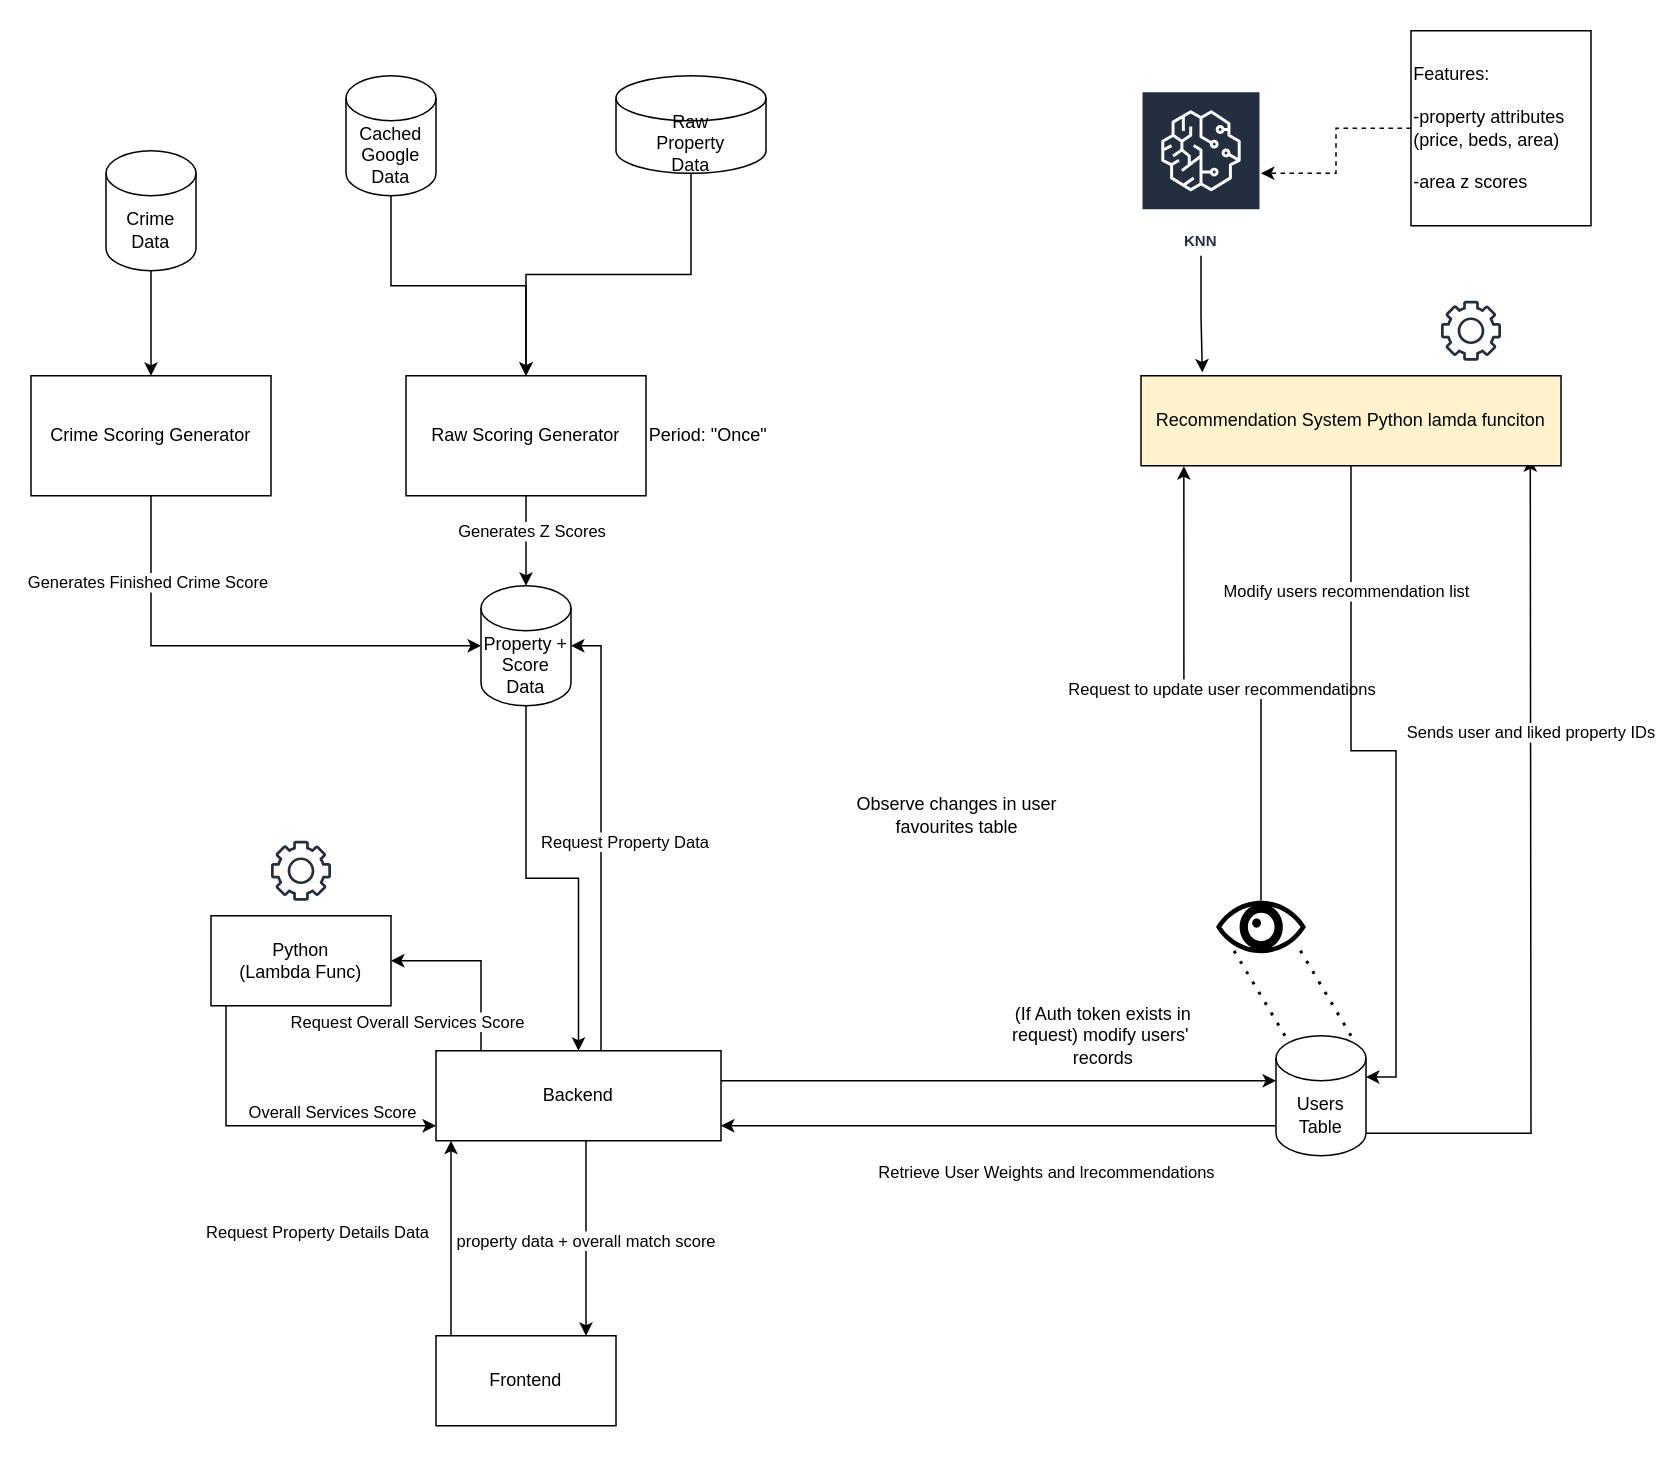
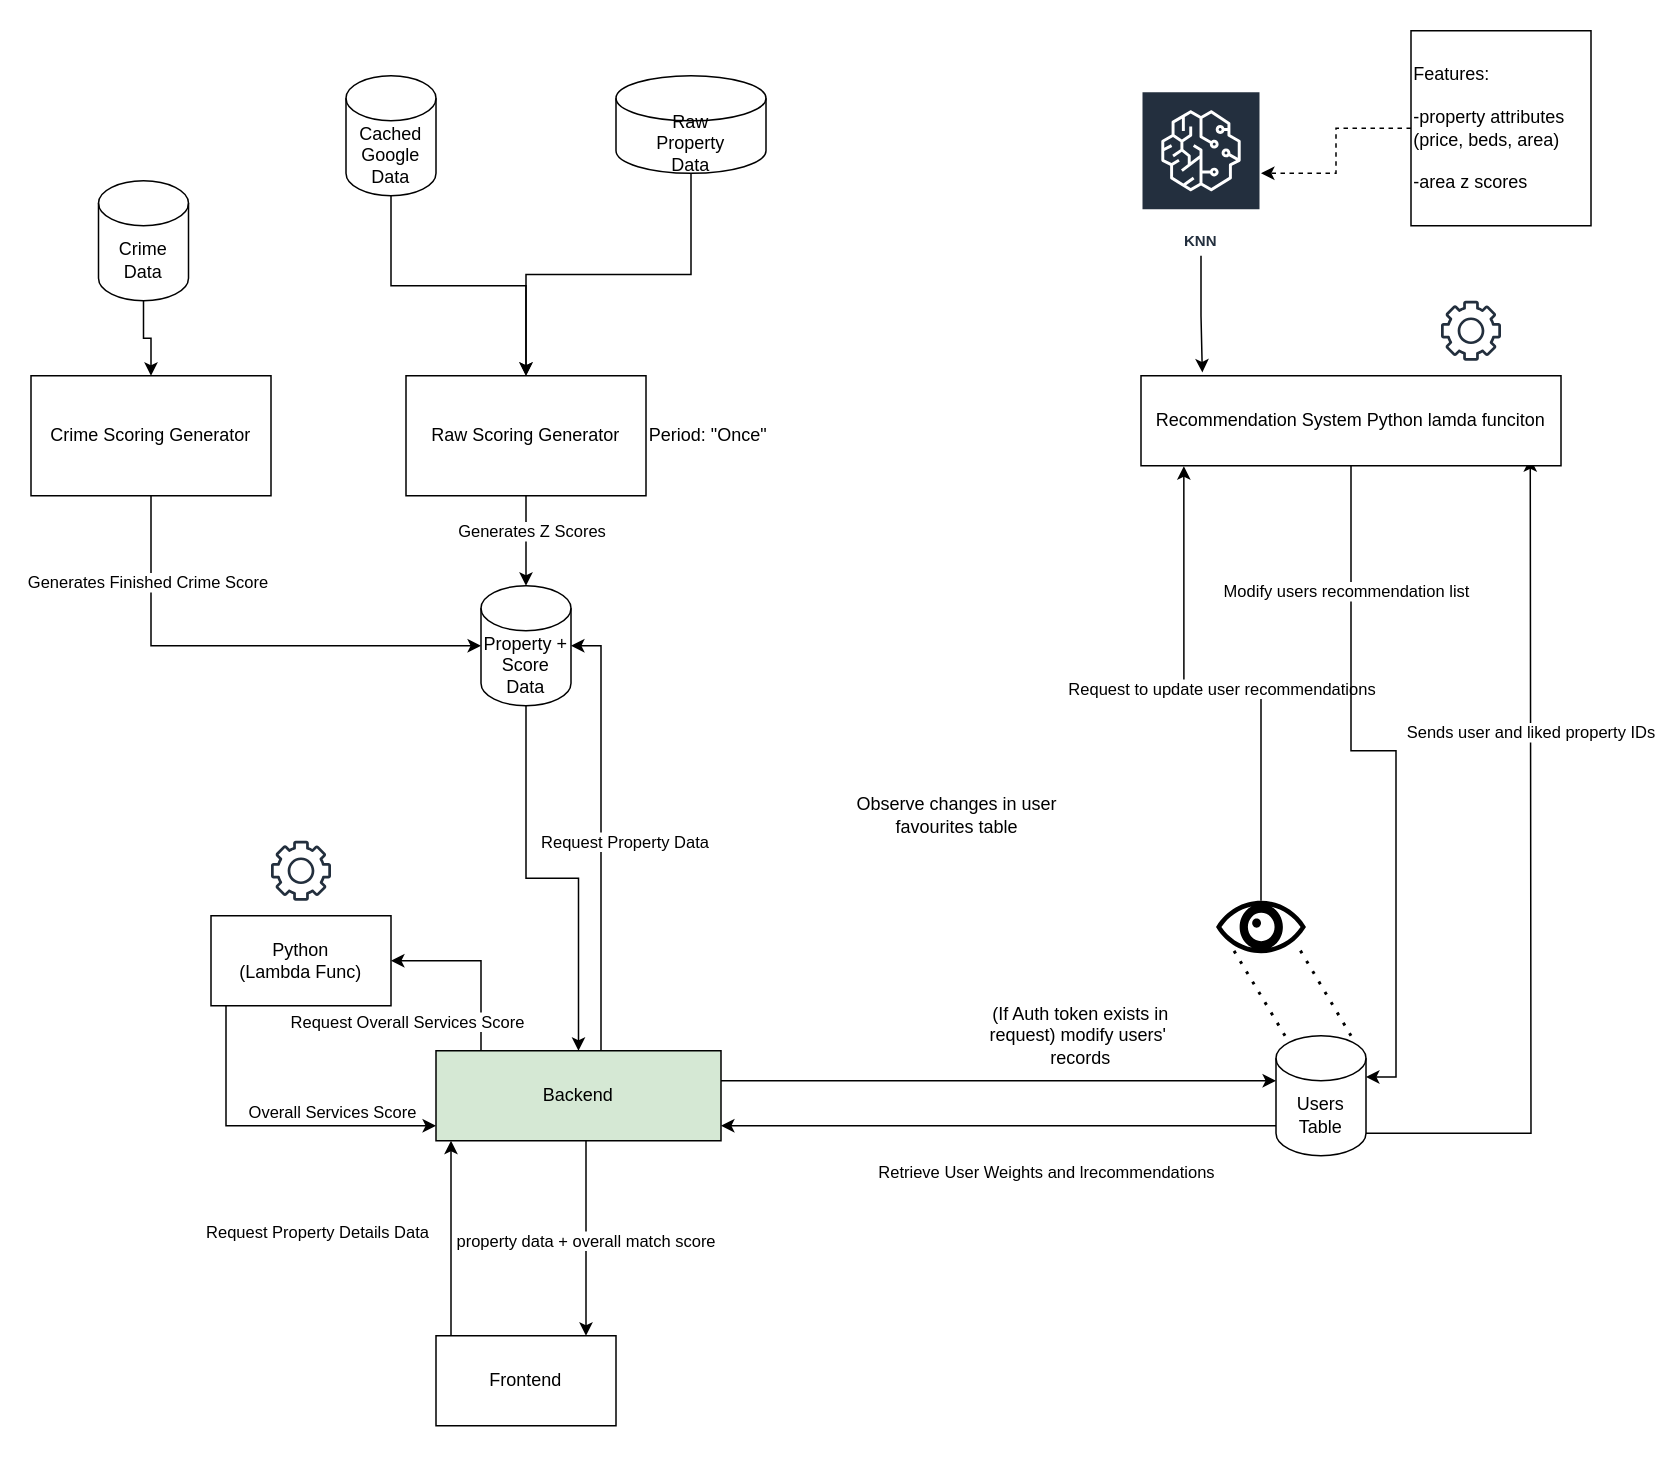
  <mxCell id="0" />
  <mxCell id="1" parent="0" />
  <mxCell id="2" style="edgeStyle=orthogonalEdgeStyle;rounded=0;orthogonalLoop=1;jettySize=auto;html=1;" parent="1" source="4" target="9" edge="1"><mxGeometry relative="1" as="geometry" /></mxCell>
  <mxCell id="3" value="Generates Z Scores" style="edgeLabel;html=1;align=center;verticalAlign=middle;resizable=0;points=[];" parent="2" vertex="1" connectable="0"><mxGeometry x="-0.222" y="3" relative="1" as="geometry"><mxPoint as="offset" /></mxGeometry></mxCell>
  <mxCell id="4" value="Raw Scoring Generator" style="rounded=0;whiteSpace=wrap;html=1;" parent="1" vertex="1"><mxGeometry x="270" y="250" width="160" height="80" as="geometry" /></mxCell>
  <mxCell id="5" style="edgeStyle=orthogonalEdgeStyle;rounded=0;orthogonalLoop=1;jettySize=auto;html=1;" parent="1" source="6" target="4" edge="1"><mxGeometry relative="1" as="geometry" /></mxCell>
  <mxCell id="6" value="Raw&lt;br&gt;Property&lt;br&gt;Data" style="shape=cylinder3;whiteSpace=wrap;html=1;boundedLbl=1;backgroundOutline=1;size=15;" parent="1" vertex="1"><mxGeometry x="410" y="50" width="100" height="65" as="geometry" /></mxCell>
  <mxCell id="7" value="Period: &quot;Once&quot;&amp;nbsp;&amp;nbsp;" style="text;html=1;strokeColor=none;fillColor=none;align=center;verticalAlign=middle;whiteSpace=wrap;rounded=0;" parent="1" vertex="1"><mxGeometry x="430" y="275" width="90" height="30" as="geometry" /></mxCell>
  <mxCell id="8" style="edgeStyle=orthogonalEdgeStyle;rounded=0;orthogonalLoop=1;jettySize=auto;html=1;" parent="1" source="9" target="26" edge="1"><mxGeometry relative="1" as="geometry" /></mxCell>
  <mxCell id="9" value="Property +&lt;br&gt;Score&lt;br&gt;Data" style="shape=cylinder3;whiteSpace=wrap;html=1;boundedLbl=1;backgroundOutline=1;size=15;" parent="1" vertex="1"><mxGeometry x="320" y="390" width="60" height="80" as="geometry" /></mxCell>
  <mxCell id="10" style="edgeStyle=orthogonalEdgeStyle;rounded=0;orthogonalLoop=1;jettySize=auto;html=1;" parent="1" source="11" target="4" edge="1"><mxGeometry relative="1" as="geometry" /></mxCell>
  <mxCell id="11" value="Cached Google Data" style="shape=cylinder3;whiteSpace=wrap;html=1;boundedLbl=1;backgroundOutline=1;size=15;" parent="1" vertex="1"><mxGeometry x="230" y="50" width="60" height="80" as="geometry" /></mxCell>
  <mxCell id="12" style="edgeStyle=orthogonalEdgeStyle;rounded=0;orthogonalLoop=1;jettySize=auto;html=1;" parent="1" source="14" target="9" edge="1"><mxGeometry relative="1" as="geometry"><mxPoint x="100" y="1472.588" as="targetPoint" /><Array as="points"><mxPoint x="100" y="430" /></Array></mxGeometry></mxCell>
  <mxCell id="13" value="Generates Finished Crime Score" style="edgeLabel;html=1;align=center;verticalAlign=middle;resizable=0;points=[];" parent="12" vertex="1" connectable="0"><mxGeometry x="-0.642" y="-3" relative="1" as="geometry"><mxPoint as="offset" /></mxGeometry></mxCell>
  <mxCell id="14" value="Crime Scoring Generator" style="rounded=0;whiteSpace=wrap;html=1;" parent="1" vertex="1"><mxGeometry x="20" y="250" width="160" height="80" as="geometry" /></mxCell>
  <mxCell id="15" style="edgeStyle=orthogonalEdgeStyle;rounded=0;orthogonalLoop=1;jettySize=auto;html=1;" parent="1" source="16" target="14" edge="1"><mxGeometry relative="1" as="geometry" /></mxCell>
- <mxCell id="16" value="Crime&lt;br&gt;Data" style="shape=cylinder3;whiteSpace=wrap;html=1;boundedLbl=1;backgroundOutline=1;size=15;" parent="1" vertex="1"><mxGeometry x="70" y="100" width="60" height="80" as="geometry" /></mxCell>
+ <mxCell id="16" value="Crime&lt;br&gt;Data" style="shape=cylinder3;whiteSpace=wrap;html=1;boundedLbl=1;backgroundOutline=1;size=15;" parent="1" vertex="1"><mxGeometry x="65" y="120" width="60" height="80" as="geometry" /></mxCell>
  <mxCell id="17" style="edgeStyle=orthogonalEdgeStyle;rounded=0;orthogonalLoop=1;jettySize=auto;html=1;" parent="1" source="26" target="9" edge="1"><mxGeometry relative="1" as="geometry"><Array as="points"><mxPoint x="400" y="430" /></Array></mxGeometry></mxCell>
  <mxCell id="18" value="Request Property Data" style="edgeLabel;html=1;align=center;verticalAlign=middle;resizable=0;points=[];" parent="17" vertex="1" connectable="0"><mxGeometry x="-0.012" y="-1" relative="1" as="geometry"><mxPoint x="14" y="3" as="offset" /></mxGeometry></mxCell>
  <mxCell id="19" style="edgeStyle=orthogonalEdgeStyle;rounded=0;orthogonalLoop=1;jettySize=auto;html=1;" parent="1" source="26" target="34" edge="1"><mxGeometry relative="1" as="geometry"><Array as="points"><mxPoint x="560" y="720" /><mxPoint x="560" y="720" /></Array></mxGeometry></mxCell>
  <mxCell id="20" style="edgeStyle=orthogonalEdgeStyle;rounded=0;orthogonalLoop=1;jettySize=auto;html=1;" parent="1" source="26" target="37" edge="1"><mxGeometry relative="1" as="geometry"><Array as="points"><mxPoint x="320" y="640" /></Array></mxGeometry></mxCell>
  <mxCell id="21" value="Request Overall Services Score" style="edgeLabel;html=1;align=center;verticalAlign=middle;resizable=0;points=[];" parent="20" vertex="1" connectable="0"><mxGeometry x="0.364" y="2" relative="1" as="geometry"><mxPoint x="-28" y="38" as="offset" /></mxGeometry></mxCell>
  <mxCell id="22" style="edgeStyle=orthogonalEdgeStyle;rounded=0;orthogonalLoop=1;jettySize=auto;html=1;" parent="1" source="26" target="29" edge="1"><mxGeometry relative="1" as="geometry"><Array as="points"><mxPoint x="390" y="830" /><mxPoint x="390" y="830" /></Array></mxGeometry></mxCell>
  <mxCell id="23" value="property data + overall match score" style="edgeLabel;html=1;align=center;verticalAlign=middle;resizable=0;points=[];" parent="22" vertex="1" connectable="0"><mxGeometry x="0.021" y="-1" relative="1" as="geometry"><mxPoint as="offset" /></mxGeometry></mxCell>
  <mxCell id="24" style="edgeStyle=orthogonalEdgeStyle;rounded=0;orthogonalLoop=1;jettySize=auto;html=1;entryX=0.102;entryY=1.005;entryDx=0;entryDy=0;entryPerimeter=0;exitX=0.5;exitY=0;exitDx=0;exitDy=0;exitPerimeter=0;" edge="1" parent="1" source="39" target="43"><mxGeometry relative="1" as="geometry"><mxPoint x="840" y="320" as="targetPoint" /><mxPoint x="760" y="590" as="sourcePoint" /></mxGeometry></mxCell>
  <mxCell id="25" value="Request to update user recommendations" style="edgeLabel;html=1;align=center;verticalAlign=middle;resizable=0;points=[];" vertex="1" connectable="0" parent="24"><mxGeometry x="0.008" y="3" relative="1" as="geometry"><mxPoint as="offset" /></mxGeometry></mxCell>
- <mxCell id="26" value="Backend" style="rounded=0;whiteSpace=wrap;html=1;" parent="1" vertex="1"><mxGeometry x="290" y="700" width="190" height="60" as="geometry" /></mxCell>
+ <mxCell id="26" value="Backend" style="rounded=0;whiteSpace=wrap;html=1;fillColor=#d5e8d4;" parent="1" vertex="1"><mxGeometry x="290" y="700" width="190" height="60" as="geometry" /></mxCell>
  <mxCell id="27" style="edgeStyle=orthogonalEdgeStyle;rounded=0;orthogonalLoop=1;jettySize=auto;html=1;" parent="1" source="29" target="26" edge="1"><mxGeometry relative="1" as="geometry"><Array as="points"><mxPoint x="300" y="820" /><mxPoint x="300" y="820" /></Array></mxGeometry></mxCell>
  <mxCell id="28" value="Request Property Details Data" style="edgeLabel;html=1;align=center;verticalAlign=middle;resizable=0;points=[];" parent="27" vertex="1" connectable="0"><mxGeometry x="-0.031" y="-2" relative="1" as="geometry"><mxPoint x="-92" y="-7" as="offset" /></mxGeometry></mxCell>
  <mxCell id="29" value="Frontend" style="rounded=0;whiteSpace=wrap;html=1;" parent="1" vertex="1"><mxGeometry x="290" y="890" width="120" height="60" as="geometry" /></mxCell>
  <mxCell id="30" style="edgeStyle=orthogonalEdgeStyle;rounded=0;orthogonalLoop=1;jettySize=auto;html=1;" parent="1" source="34" target="26" edge="1"><mxGeometry relative="1" as="geometry"><Array as="points"><mxPoint x="580" y="750" /><mxPoint x="580" y="750" /></Array></mxGeometry></mxCell>
  <mxCell id="31" value="Retrieve User Weights and lrecommendations" style="edgeLabel;html=1;align=center;verticalAlign=middle;resizable=0;points=[];" parent="30" vertex="1" connectable="0"><mxGeometry x="-0.16" y="1" relative="1" as="geometry"><mxPoint x="1" y="29" as="offset" /></mxGeometry></mxCell>
  <mxCell id="32" style="edgeStyle=orthogonalEdgeStyle;rounded=0;orthogonalLoop=1;jettySize=auto;html=1;exitX=1;exitY=1;exitDx=0;exitDy=-15;exitPerimeter=0;" edge="1" parent="1" source="34"><mxGeometry relative="1" as="geometry"><mxPoint x="1019.5" y="305" as="targetPoint" /><mxPoint x="949.5" y="750" as="sourcePoint" /></mxGeometry></mxCell>
  <mxCell id="33" value="Sends user and liked property IDs" style="edgeLabel;html=1;align=center;verticalAlign=middle;resizable=0;points=[];" vertex="1" connectable="0" parent="32"><mxGeometry x="0.17" y="-1" relative="1" as="geometry"><mxPoint x="-1" y="-49" as="offset" /></mxGeometry></mxCell>
  <mxCell id="34" value="Users&lt;br&gt;Table" style="shape=cylinder3;whiteSpace=wrap;html=1;boundedLbl=1;backgroundOutline=1;size=15;" parent="1" vertex="1"><mxGeometry x="850" y="690" width="60" height="80" as="geometry" /></mxCell>
  <mxCell id="35" style="edgeStyle=orthogonalEdgeStyle;rounded=0;orthogonalLoop=1;jettySize=auto;html=1;" parent="1" source="37" target="26" edge="1"><mxGeometry relative="1" as="geometry"><Array as="points"><mxPoint x="150" y="750" /></Array></mxGeometry></mxCell>
  <mxCell id="36" value="Overall Services Score" style="edgeLabel;html=1;align=center;verticalAlign=middle;resizable=0;points=[];" parent="35" vertex="1" connectable="0"><mxGeometry x="0.265" y="-3" relative="1" as="geometry"><mxPoint x="11" y="-13" as="offset" /></mxGeometry></mxCell>
  <mxCell id="37" value="Python&lt;br&gt;(Lambda Func)" style="rounded=0;whiteSpace=wrap;html=1;" parent="1" vertex="1"><mxGeometry x="140" y="610" width="120" height="60" as="geometry" /></mxCell>
  <mxCell id="38" value="" style="sketch=0;outlineConnect=0;fontColor=#232F3E;gradientColor=none;fillColor=#232F3D;strokeColor=none;dashed=0;verticalLabelPosition=bottom;verticalAlign=top;align=center;html=1;fontSize=12;fontStyle=0;aspect=fixed;pointerEvents=1;shape=mxgraph.aws4.gear;" parent="1" vertex="1"><mxGeometry x="180" y="560" width="40" height="40" as="geometry" /></mxCell>
  <mxCell id="39" value="" style="shape=mxgraph.signs.healthcare.eye;html=1;pointerEvents=1;fillColor=#000000;strokeColor=none;verticalLabelPosition=bottom;verticalAlign=top;align=center;" parent="1" vertex="1"><mxGeometry x="810" y="600" width="60" height="35" as="geometry" /></mxCell>
  <mxCell id="40" value="" style="endArrow=none;dashed=1;html=1;dashPattern=1 3;strokeWidth=2;rounded=0;" parent="1" source="34" edge="1"><mxGeometry width="50" height="50" relative="1" as="geometry"><mxPoint x="850" y="680" as="sourcePoint" /><mxPoint x="820" y="630" as="targetPoint" /></mxGeometry></mxCell>
  <mxCell id="41" value="" style="endArrow=none;dashed=1;html=1;dashPattern=1 3;strokeWidth=2;rounded=0;" parent="1" edge="1"><mxGeometry width="50" height="50" relative="1" as="geometry"><mxPoint x="900" y="690" as="sourcePoint" /><mxPoint x="864.35" y="630" as="targetPoint" /></mxGeometry></mxCell>
  <mxCell id="42" value="&lt;font style=&quot;font-size: 12px;&quot;&gt;Observe changes in user favourites table&lt;/font&gt;" style="text;strokeColor=none;align=center;fillColor=none;html=1;verticalAlign=middle;whiteSpace=wrap;rounded=0;" parent="1" vertex="1"><mxGeometry x="560" y="535" width="155" height="15" as="geometry" /></mxCell>
- <mxCell id="43" value="Recommendation System Python lamda funciton" style="rounded=0;whiteSpace=wrap;html=1;fillColor=#fff2cc;" parent="1" vertex="1"><mxGeometry x="760" y="250" width="280" height="60" as="geometry" /></mxCell>
- <mxCell id="44" value="(If Auth token exists in request) modify users'&amp;nbsp; records" style="text;strokeColor=none;align=center;fillColor=none;html=1;verticalAlign=middle;whiteSpace=wrap;rounded=0;" parent="1" vertex="1"><mxGeometry x="670" y="650" width="130" height="80" as="geometry" /></mxCell>
+ <mxCell id="43" value="Recommendation System Python lamda funciton" style="rounded=0;whiteSpace=wrap;html=1;" parent="1" vertex="1"><mxGeometry x="760" y="250" width="280" height="60" as="geometry" /></mxCell>
+ <mxCell id="44" value="(If Auth token exists in request) modify users'&amp;nbsp; records" style="text;strokeColor=none;align=center;fillColor=none;html=1;verticalAlign=middle;whiteSpace=wrap;rounded=0;" parent="1" vertex="1"><mxGeometry x="655" y="650" width="130" height="80" as="geometry" /></mxCell>
  <mxCell id="45" style="edgeStyle=orthogonalEdgeStyle;rounded=0;orthogonalLoop=1;jettySize=auto;html=1;entryX=1;entryY=0;entryDx=0;entryDy=27.5;entryPerimeter=0;" parent="1" source="43" target="34" edge="1"><mxGeometry relative="1" as="geometry" /></mxCell>
  <mxCell id="46" value="Modify users recommendation list" style="edgeLabel;html=1;align=center;verticalAlign=middle;resizable=0;points=[];" parent="45" vertex="1" connectable="0"><mxGeometry x="-0.635" y="-4" relative="1" as="geometry"><mxPoint as="offset" /></mxGeometry></mxCell>
  <mxCell id="47" value="" style="sketch=0;outlineConnect=0;fontColor=#232F3E;gradientColor=none;fillColor=#232F3D;strokeColor=none;dashed=0;verticalLabelPosition=bottom;verticalAlign=top;align=center;html=1;fontSize=12;fontStyle=0;aspect=fixed;pointerEvents=1;shape=mxgraph.aws4.gear;" vertex="1" parent="1"><mxGeometry x="960" y="200" width="40" height="40" as="geometry" /></mxCell>
  <mxCell id="48" value="KNN" style="sketch=0;outlineConnect=0;fontColor=#232F3E;gradientColor=none;strokeColor=#ffffff;fillColor=#232F3E;dashed=0;verticalLabelPosition=middle;verticalAlign=bottom;align=center;html=1;whiteSpace=wrap;fontSize=10;fontStyle=1;spacing=3;shape=mxgraph.aws4.productIcon;prIcon=mxgraph.aws4.sagemaker;" vertex="1" parent="1"><mxGeometry x="760" y="60" width="80" height="110" as="geometry" /></mxCell>
  <mxCell id="49" style="edgeStyle=orthogonalEdgeStyle;rounded=0;orthogonalLoop=1;jettySize=auto;html=1;entryX=0.146;entryY=-0.037;entryDx=0;entryDy=0;entryPerimeter=0;" edge="1" parent="1" source="48" target="43"><mxGeometry relative="1" as="geometry" /></mxCell>
  <mxCell id="50" style="edgeStyle=orthogonalEdgeStyle;rounded=0;orthogonalLoop=1;jettySize=auto;html=1;dashed=1;" edge="1" parent="1" source="51" target="48"><mxGeometry relative="1" as="geometry" /></mxCell>
  <mxCell id="51" value="&lt;div style=&quot;&quot;&gt;&lt;span style=&quot;background-color: initial;&quot;&gt;Features:&lt;/span&gt;&lt;/div&gt;&lt;div style=&quot;&quot;&gt;&lt;span style=&quot;background-color: initial;&quot;&gt;&lt;br&gt;&lt;/span&gt;&lt;/div&gt;&lt;div style=&quot;&quot;&gt;&lt;span style=&quot;background-color: initial;&quot;&gt;-property attributes (price, beds, area)&lt;/span&gt;&lt;/div&gt;&lt;div style=&quot;&quot;&gt;&lt;span style=&quot;background-color: initial;&quot;&gt;&lt;br&gt;&lt;/span&gt;&lt;/div&gt;&lt;div style=&quot;&quot;&gt;&lt;span style=&quot;background-color: initial;&quot;&gt;-area z scores&lt;/span&gt;&lt;/div&gt;" style="rounded=0;whiteSpace=wrap;html=1;align=left;" vertex="1" parent="1"><mxGeometry x="940" y="20" width="120" height="130" as="geometry" /></mxCell>
